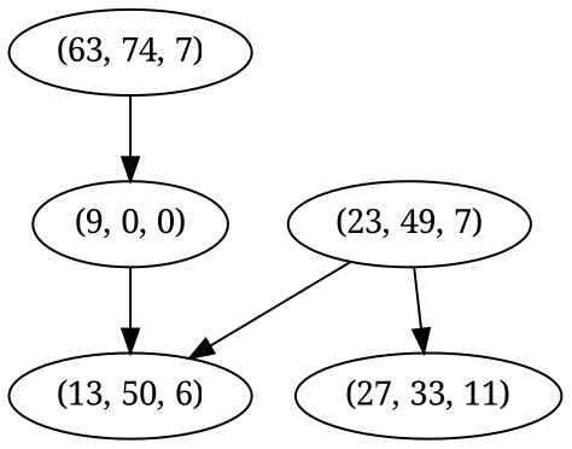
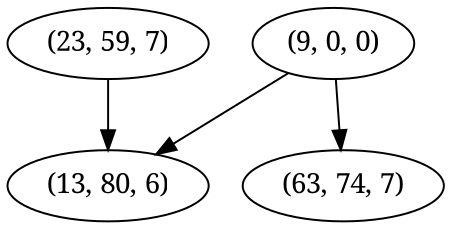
  digraph {
    fontname="Noto Serif"
    node [fontname="Noto Serif"]
    edge [fontname="Noto Serif"]
    n1 [label="(9, 0, 0)"]
-   "(13, 50, 6)"
+   "(13, 50, 6)" [label="(13, 80, 6)"]
    "(63, 74, 7)"
-   "(23, 49, 7)"
-   "(27, 33, 11)"
+   "(23, 49, 7)" [label="(23, 59, 7)"]
    n1 -> "(13, 50, 6)"
-   "(63, 74, 7)" -> n1
+   n1 -> "(63, 74, 7)"
    "(23, 49, 7)" -> "(13, 50, 6)"
-   "(23, 49, 7)" -> "(27, 33, 11)"
  }
